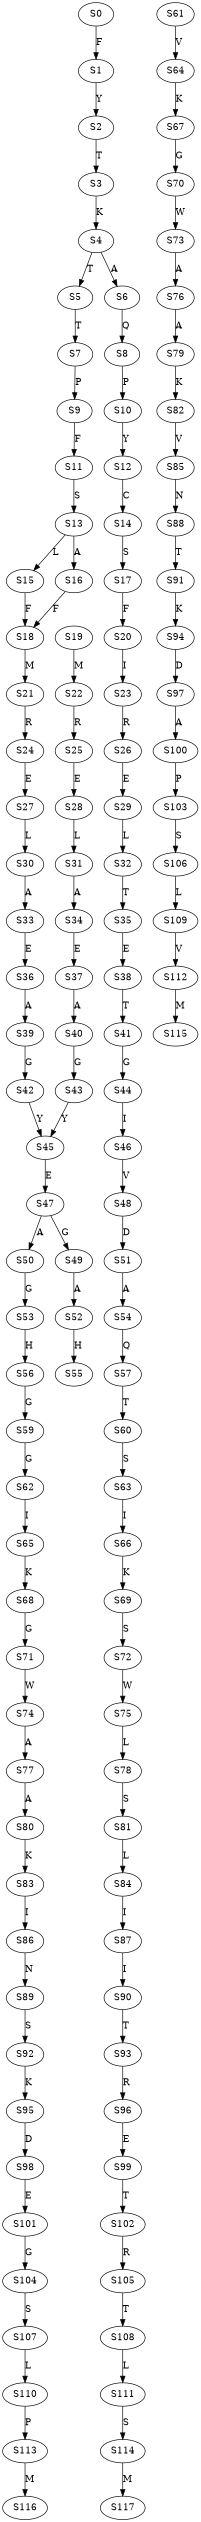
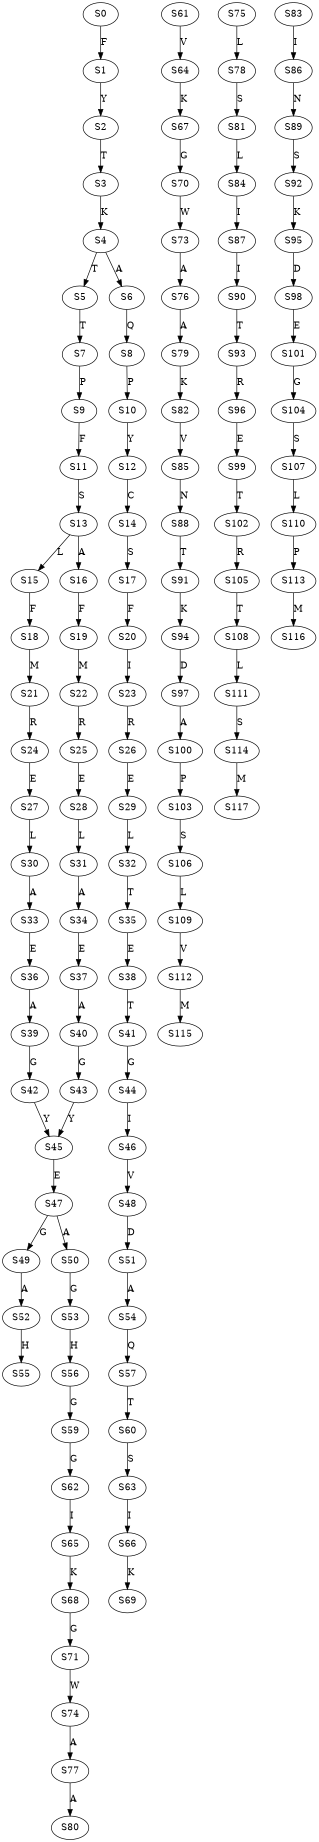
  strict digraph {
    S0
    S1
    S2
    S3
    S4
    S5
    S6
    S7
    S8
    S9
    S10
    S11
    S12
    S13
    S14
    S15
    S16
    S17
    S18
    S19
    S20
    S21
    S22
    S23
    S24
    S25
    S26
    S27
    S28
    S29
    S30
    S31
    S32
    S33
    S34
    S35
    S36
    S37
    S38
    S39
    S40
    S41
    S42
    S43
    S44
    S45
    S46
    S47
    S48
    S49
    S50
    S51
    S52
    S53
    S54
    S55
    S56
    S57
    S59
    S60
    S62
    S63
    S61
    S64
    S65
    S66
    S67
    S68
    S69
    S70
    S71
-   S72
    S73
    S74
    S75
    S76
    S77
    S78
    S79
    S80
    S81
    S82
    S83
    S84
    S85
    S86
    S87
    S88
    S89
    S90
    S91
    S92
    S93
    S94
    S95
    S96
    S97
    S98
    S99
    S100
    S101
    S102
    S103
    S104
    S105
    S106
    S107
    S108
    S109
    S110
    S111
    S112
    S113
    S114
    S115
    S116
    S117
    S0 -> S1 [label=F]
    S1 -> S2 [label=Y]
    S2 -> S3 [label=T]
    S3 -> S4 [label=K]
    S4 -> S5 [label=T]
    S4 -> S6 [label=A]
    S5 -> S7 [label=T]
    S6 -> S8 [label=Q]
    S7 -> S9 [label=P]
    S8 -> S10 [label=P]
    S9 -> S11 [label=F]
    S10 -> S12 [label=Y]
    S11 -> S13 [label=S]
    S12 -> S14 [label=C]
    S13 -> S15 [label=L]
    S13 -> S16 [label=A]
    S14 -> S17 [label=S]
    S15 -> S18 [label=F]
-   S16 -> S18 [label=F]
+   S16 -> S19 [label=F]
    S17 -> S20 [label=F]
    S18 -> S21 [label=M]
    S19 -> S22 [label=M]
    S20 -> S23 [label=I]
    S21 -> S24 [label=R]
    S22 -> S25 [label=R]
    S23 -> S26 [label=R]
    S24 -> S27 [label=E]
    S25 -> S28 [label=E]
    S26 -> S29 [label=E]
    S27 -> S30 [label=L]
    S28 -> S31 [label=L]
    S29 -> S32 [label=L]
    S30 -> S33 [label=A]
    S31 -> S34 [label=A]
    S32 -> S35 [label=T]
    S33 -> S36 [label=E]
    S34 -> S37 [label=E]
    S35 -> S38 [label=E]
    S36 -> S39 [label=A]
    S37 -> S40 [label=A]
    S38 -> S41 [label=T]
    S39 -> S42 [label=G]
    S40 -> S43 [label=G]
    S41 -> S44 [label=G]
    S42 -> S45 [label=Y]
    S43 -> S45 [label=Y]
    S44 -> S46 [label=I]
    S45 -> S47 [label=E]
    S46 -> S48 [label=V]
    S47 -> S49 [label=G]
    S47 -> S50 [label=A]
    S48 -> S51 [label=D]
    S49 -> S52 [label=A]
    S50 -> S53 [label=G]
    S51 -> S54 [label=A]
    S52 -> S55 [label=H]
    S53 -> S56 [label=H]
    S54 -> S57 [label=Q]
    S56 -> S59 [label=G]
    S57 -> S60 [label=T]
    S59 -> S62 [label=G]
    S60 -> S63 [label=S]
    S62 -> S65 [label=I]
    S63 -> S66 [label=I]
    S61 -> S64 [label=V]
    S64 -> S67 [label=K]
    S65 -> S68 [label=K]
    S66 -> S69 [label=K]
    S67 -> S70 [label=G]
    S68 -> S71 [label=G]
-   S69 -> S72 [label=S]
    S70 -> S73 [label=W]
    S71 -> S74 [label=W]
-   S72 -> S75 [label=W]
    S73 -> S76 [label=A]
    S74 -> S77 [label=A]
    S75 -> S78 [label=L]
    S76 -> S79 [label=A]
    S77 -> S80 [label=A]
    S78 -> S81 [label=S]
    S79 -> S82 [label=K]
-   S80 -> S83 [label=K]
    S81 -> S84 [label=L]
    S82 -> S85 [label=V]
    S83 -> S86 [label=I]
    S84 -> S87 [label=I]
    S85 -> S88 [label=N]
    S86 -> S89 [label=N]
    S87 -> S90 [label=I]
    S88 -> S91 [label=T]
    S89 -> S92 [label=S]
    S90 -> S93 [label=T]
    S91 -> S94 [label=K]
    S92 -> S95 [label=K]
    S93 -> S96 [label=R]
    S94 -> S97 [label=D]
    S95 -> S98 [label=D]
    S96 -> S99 [label=E]
    S97 -> S100 [label=A]
    S98 -> S101 [label=E]
    S99 -> S102 [label=T]
    S100 -> S103 [label=P]
    S101 -> S104 [label=G]
    S102 -> S105 [label=R]
    S103 -> S106 [label=S]
    S104 -> S107 [label=S]
    S105 -> S108 [label=T]
    S106 -> S109 [label=L]
    S107 -> S110 [label=L]
    S108 -> S111 [label=L]
    S109 -> S112 [label=V]
    S110 -> S113 [label=P]
    S111 -> S114 [label=S]
    S112 -> S115 [label=M]
    S113 -> S116 [label=M]
    S114 -> S117 [label=M]
  }
